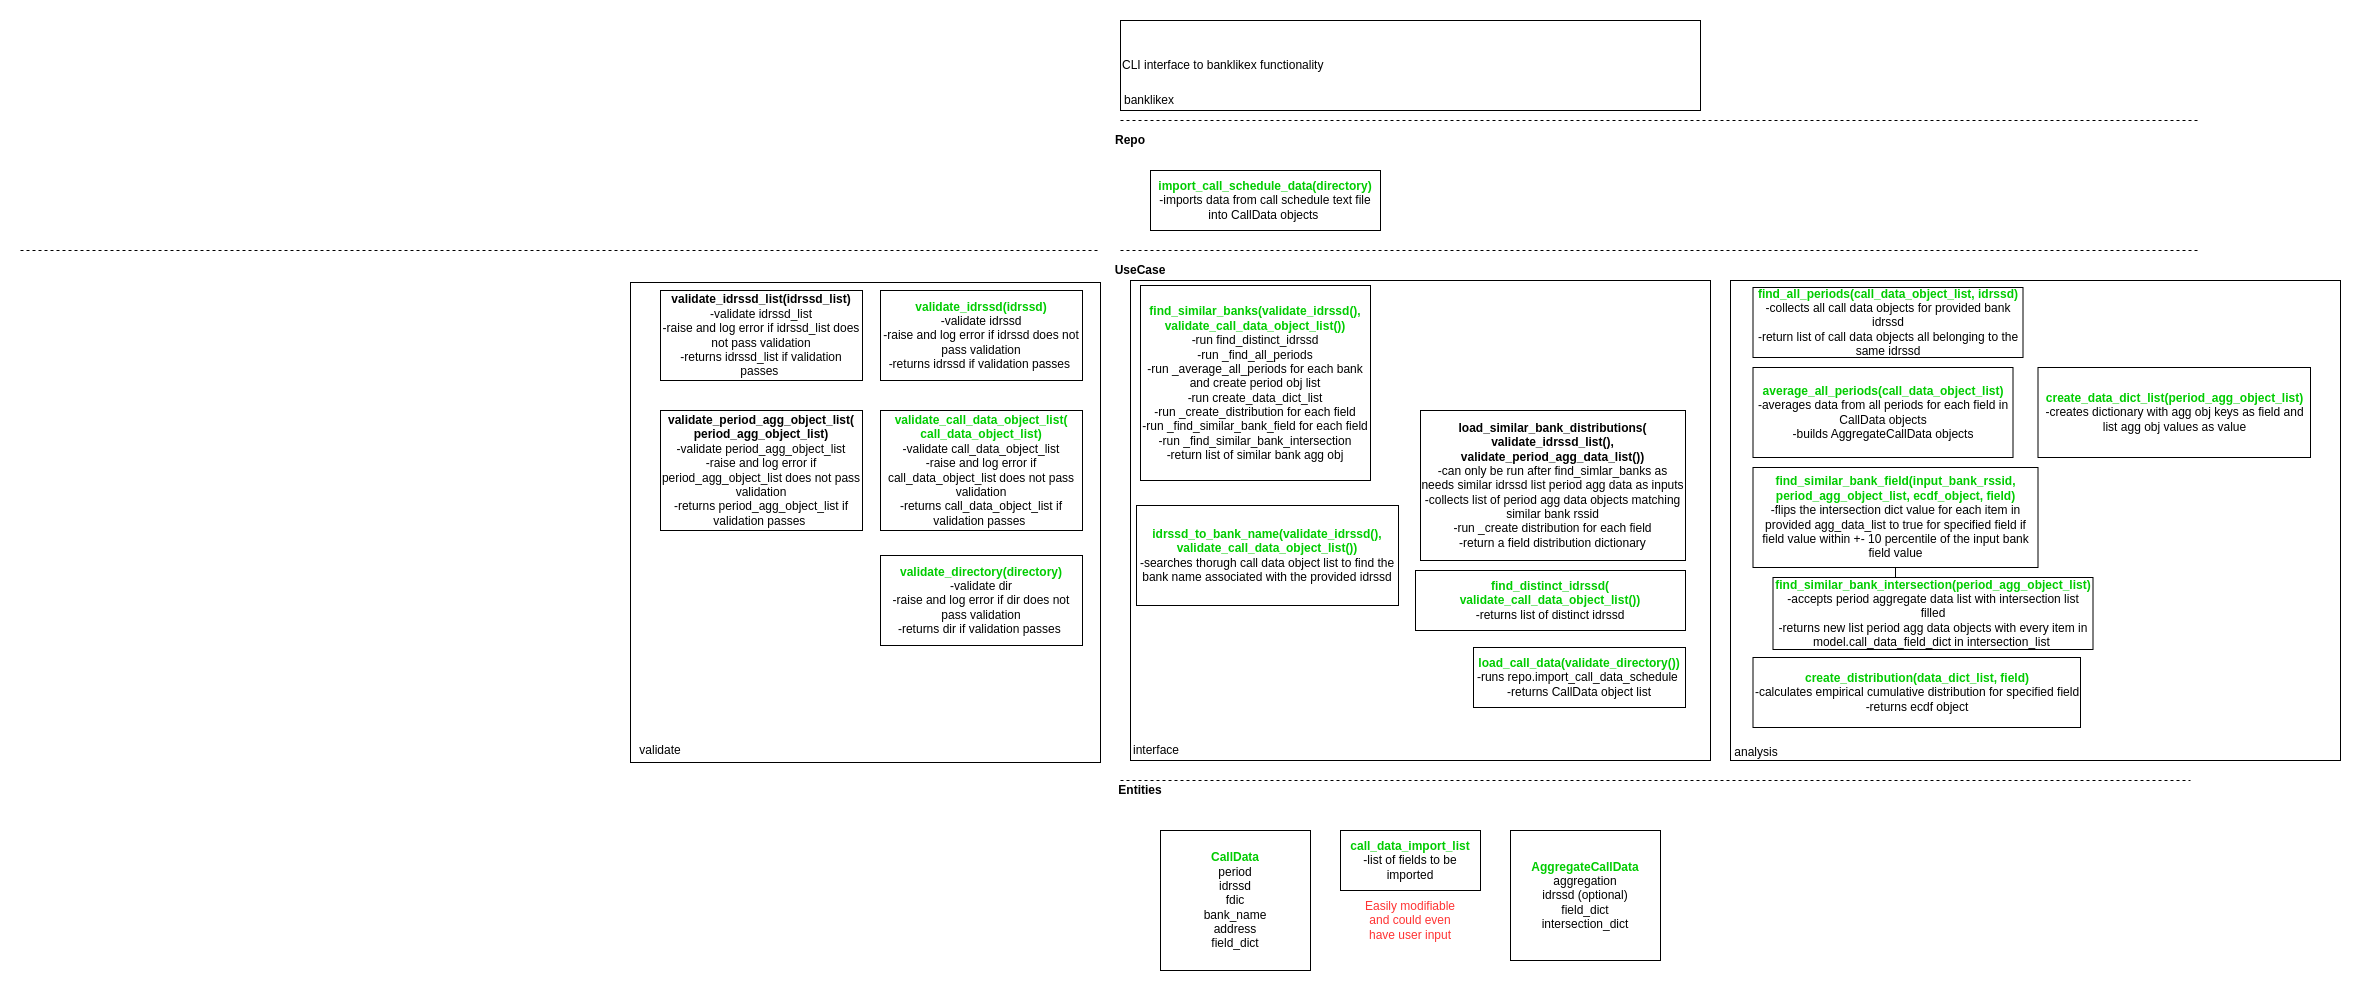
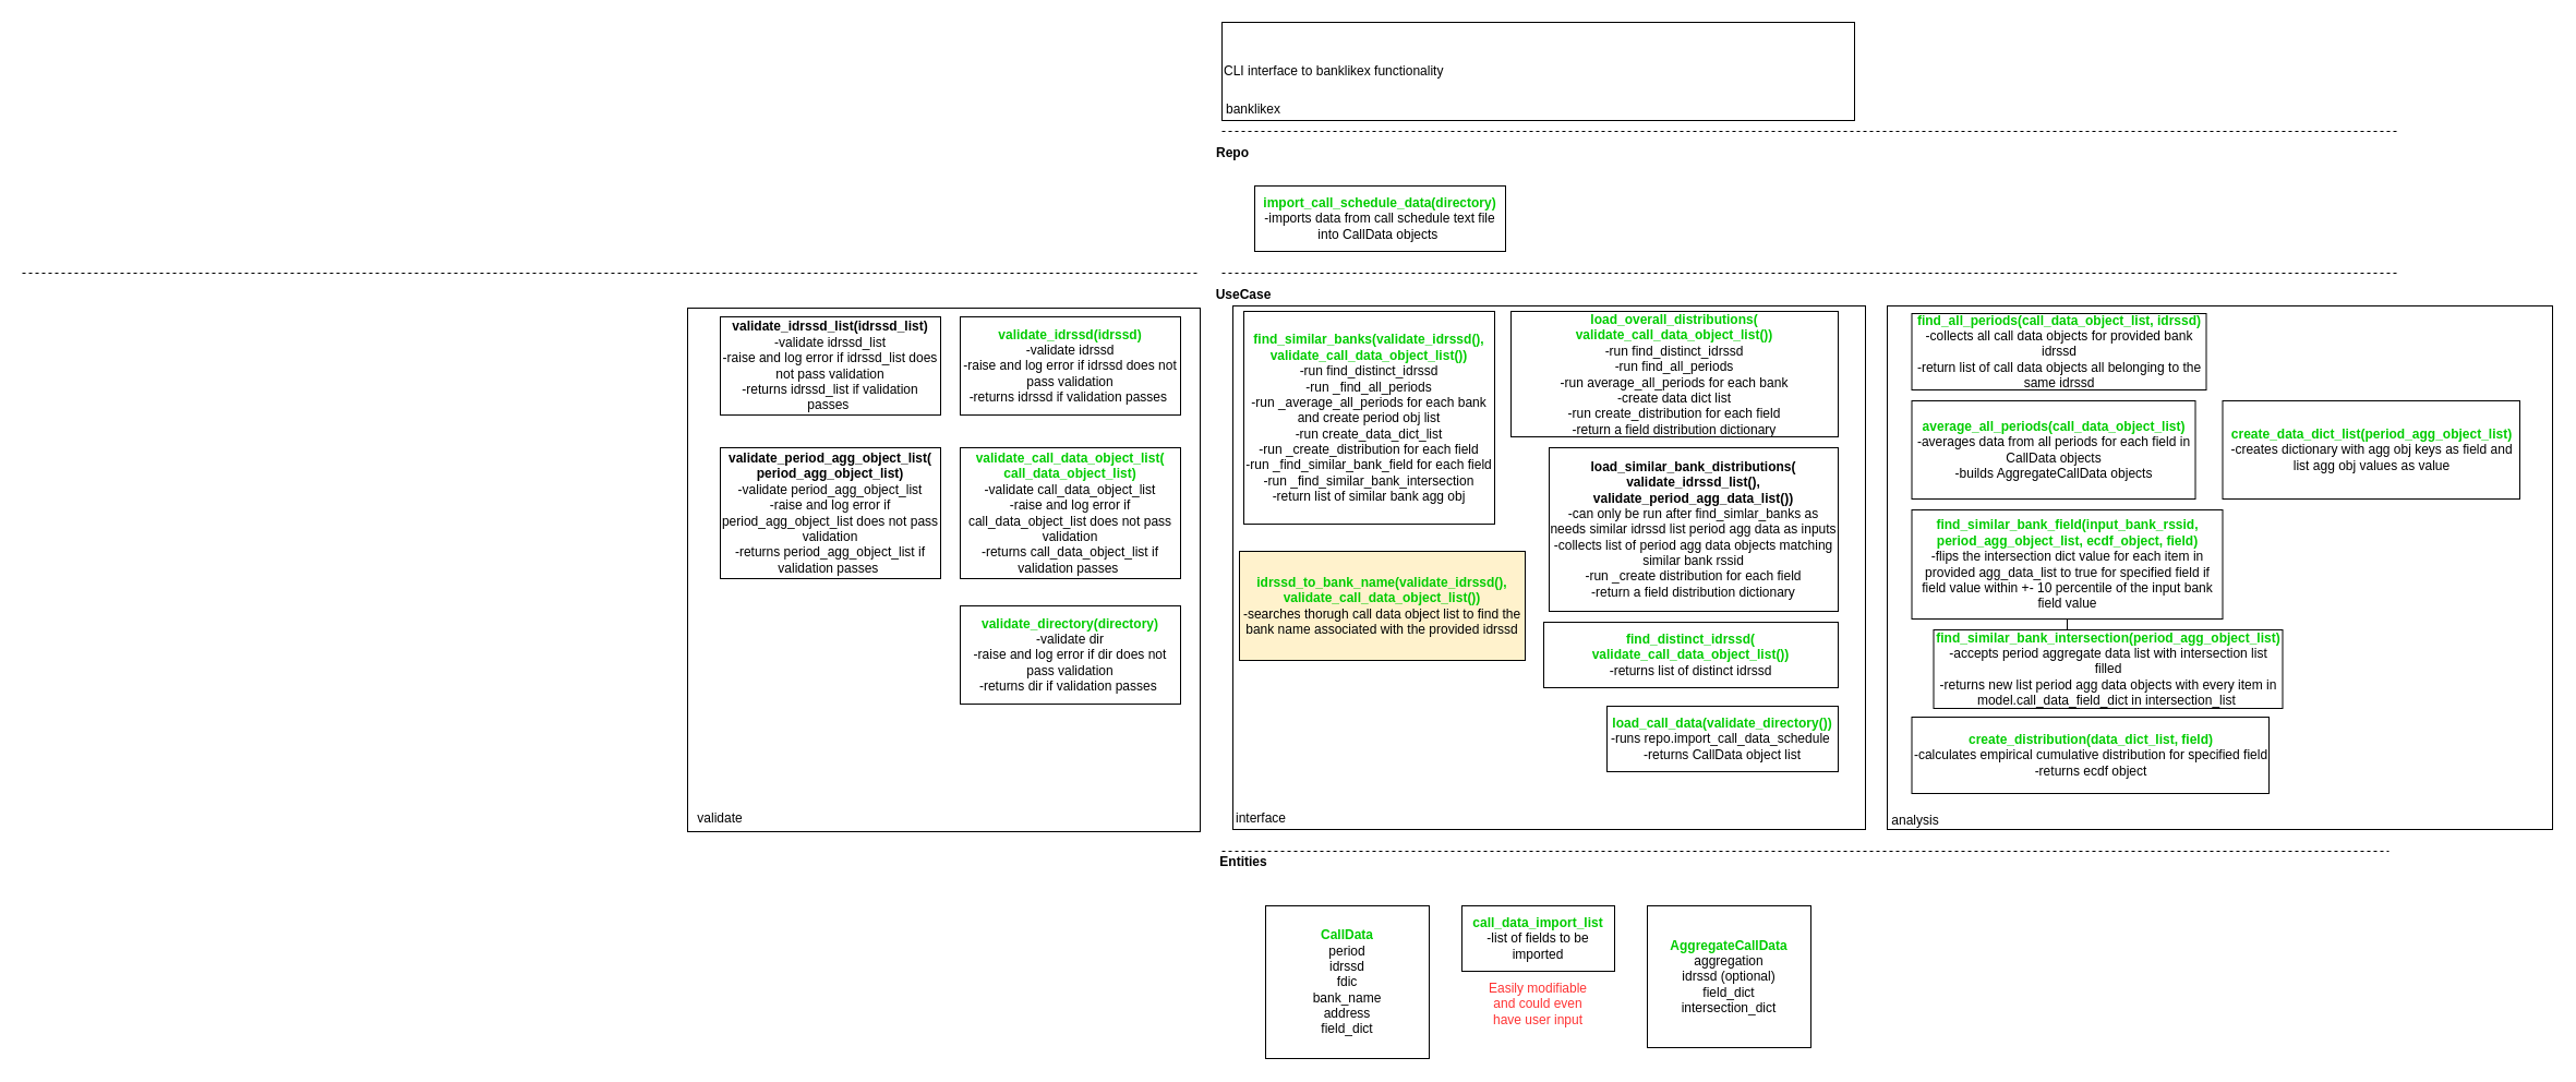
  <mxCell id="0" />
  <mxCell id="1" parent="0" />
  <mxCell id="2" value="" style="rounded=0;whiteSpace=wrap;html=1;" vertex="1" parent="1"><mxGeometry x="630" y="282" width="470" height="480" as="geometry" /></mxCell>
  <mxCell id="3" value="" style="rounded=0;whiteSpace=wrap;html=1;" vertex="1" parent="1"><mxGeometry x="1130" y="280" width="580" height="480" as="geometry" /></mxCell>
  <mxCell id="4" value="" style="rounded=0;whiteSpace=wrap;html=1;" vertex="1" parent="1"><mxGeometry x="1730" y="280" width="610" height="480" as="geometry" /></mxCell>
  <mxCell id="5" value="" style="endArrow=none;dashed=1;html=1;" parent="1" edge="1"><mxGeometry width="50" height="50" relative="1" as="geometry"><mxPoint x="1120" y="780" as="sourcePoint" /><mxPoint x="2190" y="780" as="targetPoint" /></mxGeometry></mxCell>
  <mxCell id="6" value="&lt;b&gt;&lt;font color=&quot;#00cc00&quot;&gt;CallData&lt;/font&gt;&lt;/b&gt;&lt;br&gt;period&lt;br&gt;idrssd&lt;br&gt;fdic&lt;br&gt;bank_name&lt;br&gt;address&lt;br&gt;field_dict" style="rounded=0;whiteSpace=wrap;html=1;align=center;" parent="1" vertex="1"><mxGeometry x="1160" y="830" width="150" height="140" as="geometry" /></mxCell>
  <mxCell id="7" value="" style="endArrow=none;dashed=1;html=1;" parent="1" edge="1"><mxGeometry width="50" height="50" relative="1" as="geometry"><mxPoint x="1120" y="250" as="sourcePoint" /><mxPoint x="2200" y="250" as="targetPoint" /></mxGeometry></mxCell>
  <mxCell id="8" value="&lt;b&gt;&lt;font color=&quot;#00cc00&quot;&gt;import_call_schedule_data(directory)&lt;/font&gt;&lt;/b&gt;&lt;br&gt;-imports data from call schedule text file into CallData objects&amp;nbsp;" style="rounded=0;whiteSpace=wrap;html=1;" parent="1" vertex="1"><mxGeometry x="1150" y="170" width="230" height="60" as="geometry" /></mxCell>
  <mxCell id="9" value="&lt;b&gt;&lt;font color=&quot;#00cc00&quot;&gt;call_data_import_list&lt;/font&gt;&lt;/b&gt;&lt;br&gt;-list of fields to be imported" style="rounded=0;whiteSpace=wrap;html=1;" parent="1" vertex="1"><mxGeometry x="1340" y="830" width="140" height="60" as="geometry" /></mxCell>
  <mxCell id="10" value="&lt;b&gt;&lt;font color=&quot;#00cc00&quot;&gt;average_all_periods(call_data_object_list)&lt;/font&gt;&lt;/b&gt;&lt;br&gt;-averages data from all periods for each field in CallData objects&lt;br&gt;-builds AggregateCallData objects" style="rounded=0;whiteSpace=wrap;html=1;" parent="1" vertex="1"><mxGeometry x="1752.5" y="367" width="260" height="90" as="geometry" /></mxCell>
  <mxCell id="11" value="&lt;b&gt;&lt;font color=&quot;#00cc00&quot;&gt;AggregateCallData&lt;/font&gt;&lt;/b&gt;&lt;br&gt;aggregation&lt;br&gt;idrssd (optional)&lt;br&gt;field_dict&lt;br&gt;intersection_dict" style="rounded=0;whiteSpace=wrap;html=1;align=center;" parent="1" vertex="1"><mxGeometry x="1510" y="830" width="150" height="130" as="geometry" /></mxCell>
  <mxCell id="12" value="&lt;b&gt;&lt;font color=&quot;#00cc00&quot;&gt;find_similar_banks(validate_idrssd(), validate_call_data_object_list())&lt;/font&gt;&lt;/b&gt;&lt;br&gt;-run find_distinct_idrssd&lt;br&gt;-run _find_all_periods&lt;br&gt;-run _average_all_periods for each bank and create period obj list&lt;br&gt;-run create_data_dict_list&lt;br&gt;-run _create_distribution for each field&lt;br&gt;-run _find_similar_bank_field for each field&lt;br&gt;-run _find_similar_bank_intersection&lt;br&gt;-return list of similar bank agg obj" style="rounded=0;whiteSpace=wrap;html=1;" parent="1" vertex="1"><mxGeometry x="1140" y="285" width="230" height="195" as="geometry" /></mxCell>
+ <mxCell id="13" value="&lt;b&gt;&lt;font color=&quot;#00cc00&quot;&gt;load_overall_distributions(&lt;br&gt;validate_call_data_object_list())&lt;/font&gt;&lt;br&gt;&lt;/b&gt;-run find_distinct_idrssd&lt;br&gt;-run find_all_periods&lt;br&gt;-run average_all_periods for each bank&lt;br&gt;-create data dict list&lt;br&gt;-run create_distribution for each field&lt;br&gt;-return a field distribution dictionary&lt;b&gt;&lt;br&gt;&lt;/b&gt;" style="rounded=0;whiteSpace=wrap;html=1;" parent="1" vertex="1"><mxGeometry x="1385" y="285" width="300" height="115" as="geometry" /></mxCell>
  <mxCell id="14" value="&lt;b&gt;load_similar_bank_distributions(&lt;br&gt;validate_idrssd_list(), validate_period_agg_data_list())&lt;br&gt;&lt;/b&gt;-can only be run after find_simlar_banks as needs similar idrssd list period agg data as inputs&lt;br&gt;-collects list of period agg data objects matching similar bank rssid&lt;br&gt;-run _create distribution for each field&lt;br&gt;-return a field distribution dictionary" style="rounded=0;whiteSpace=wrap;html=1;" parent="1" vertex="1"><mxGeometry x="1420" y="410" width="265" height="150" as="geometry" /></mxCell>
  <mxCell id="15" value="&lt;b&gt;&lt;font color=&quot;#00cc00&quot;&gt;create_distribution(data_dict_list, field)&lt;/font&gt;&lt;/b&gt;&lt;br&gt;-calculates empirical cumulative distribution for specified field&lt;br&gt;-returns ecdf object" style="rounded=0;whiteSpace=wrap;html=1;" parent="1" vertex="1"><mxGeometry x="1752.5" y="657" width="327.5" height="70" as="geometry" /></mxCell>
  <mxCell id="16" value="&lt;b&gt;&lt;font color=&quot;#00cc00&quot;&gt;find_all_periods(call_data_object_list, idrssd)&lt;/font&gt;&lt;/b&gt;&lt;br&gt;-collects all call data objects for provided bank idrssd&lt;br&gt;-return list of call data objects all belonging to the same idrssd" style="rounded=0;whiteSpace=wrap;html=1;" parent="1" vertex="1"><mxGeometry x="1752.5" y="287" width="270" height="70" as="geometry" /></mxCell>
  <mxCell id="17" value="&lt;b&gt;&lt;font color=&quot;#00cc00&quot;&gt;find_distinct_idrssd(&lt;br&gt;validate_call_data_object_list())&lt;/font&gt;&lt;/b&gt;&lt;br&gt;-returns list of distinct idrssd" style="rounded=0;whiteSpace=wrap;html=1;" parent="1" vertex="1"><mxGeometry x="1415" y="570" width="270" height="60" as="geometry" /></mxCell>
  <mxCell id="18" value="&lt;b&gt;Repo&lt;/b&gt;" style="text;html=1;strokeColor=none;fillColor=none;align=center;verticalAlign=middle;whiteSpace=wrap;rounded=0;" parent="1" vertex="1"><mxGeometry width="40" height="20" as="geometry" x="1110" y="130" /></mxCell>
  <mxCell id="19" value="&lt;b&gt;UseCase&lt;/b&gt;" style="text;html=1;strokeColor=none;fillColor=none;align=center;verticalAlign=middle;whiteSpace=wrap;rounded=0;" parent="1" vertex="1"><mxGeometry x="1120" y="260" width="40" height="20" as="geometry" /></mxCell>
  <mxCell id="20" value="&lt;b&gt;Entities&lt;/b&gt;" style="text;html=1;strokeColor=none;fillColor=none;align=center;verticalAlign=middle;whiteSpace=wrap;rounded=0;" parent="1" vertex="1"><mxGeometry x="1120" y="780" width="40" height="20" as="geometry" /></mxCell>
  <mxCell id="21" value="" style="edgeStyle=orthogonalEdgeStyle;rounded=0;orthogonalLoop=1;jettySize=auto;html=1;" edge="1" parent="1" source="22" target="23"><mxGeometry relative="1" as="geometry" /></mxCell>
  <mxCell id="22" value="&lt;b&gt;&lt;font color=&quot;#00cc00&quot;&gt;find_similar_bank_field(input_bank_rssid, period_agg_object_list, ecdf_object, field)&lt;/font&gt;&lt;/b&gt;&lt;br&gt;-flips the intersection dict value for each item in provided agg_data_list to true for specified field if field value within +- 10 percentile of the input bank field value" style="rounded=0;whiteSpace=wrap;html=1;" parent="1" vertex="1"><mxGeometry x="1752.5" y="467" width="285" height="100" as="geometry" /></mxCell>
  <mxCell id="23" value="&lt;b&gt;&lt;font color=&quot;#00cc00&quot;&gt;find_similar_bank_intersection(period_agg_object_list)&lt;/font&gt;&lt;/b&gt;&lt;br&gt;-accepts period aggregate data list with intersection list filled&lt;br&gt;-returns new list period agg data objects with every item in model.call_data_field_dict in intersection_list&amp;nbsp;" style="rounded=0;whiteSpace=wrap;html=1;" parent="1" vertex="1"><mxGeometry x="1772.5" y="577" width="320" height="72" as="geometry" /></mxCell>
  <mxCell id="24" value="&lt;b&gt;&lt;font color=&quot;#00cc00&quot;&gt;load_call_data(validate_directory())&lt;/font&gt;&lt;/b&gt;&lt;br&gt;-runs repo.import_call_data_schedule&amp;nbsp;&lt;br&gt;-returns CallData object list" style="rounded=0;whiteSpace=wrap;html=1;" parent="1" vertex="1"><mxGeometry x="1473" y="647" width="212" height="60" as="geometry" /></mxCell>
  <mxCell id="25" value="Easily modifiable and could even have user input" style="text;html=1;strokeColor=none;fillColor=none;align=center;verticalAlign=middle;whiteSpace=wrap;rounded=0;fontColor=#FF3333;" parent="1" vertex="1"><mxGeometry x="1360" y="900" width="100" height="40" as="geometry" /></mxCell>
- <mxCell id="26" value="&lt;b&gt;&lt;font color=&quot;#00cc00&quot;&gt;idrssd_to_bank_name(validate_idrssd(), validate_call_data_object_list())&lt;/font&gt;&lt;/b&gt;&lt;br&gt;-searches thorugh call data object list to find the bank name associated with the provided idrssd" style="rounded=0;whiteSpace=wrap;html=1;" parent="1" vertex="1"><mxGeometry x="1136" y="505" width="262" height="100" as="geometry" /></mxCell>
+ <mxCell id="26" value="&lt;b&gt;&lt;font color=&quot;#00cc00&quot;&gt;idrssd_to_bank_name(validate_idrssd(), validate_call_data_object_list())&lt;/font&gt;&lt;/b&gt;&lt;br&gt;-searches thorugh call data object list to find the bank name associated with the provided idrssd" style="rounded=0;whiteSpace=wrap;html=1;fillColor=#fff2cc;" parent="1" vertex="1"><mxGeometry x="1136" y="505" width="262" height="100" as="geometry" /></mxCell>
  <mxCell id="27" value="&lt;b&gt;&lt;font color=&quot;#00cc00&quot;&gt;validate_idrssd(idrssd)&lt;/font&gt;&lt;/b&gt;&lt;br&gt;-validate idrssd&lt;br&gt;-raise and log error if idrssd does not pass validation&lt;br&gt;-returns idrssd if validation passes&amp;nbsp;" style="rounded=0;whiteSpace=wrap;html=1;" parent="1" vertex="1"><mxGeometry x="880" y="290" width="202" height="90" as="geometry" /></mxCell>
  <mxCell id="28" value="&lt;b&gt;&lt;font color=&quot;#00cc00&quot;&gt;validate_call_data_object_list(&lt;br&gt;call_data_object_list)&lt;/font&gt;&lt;/b&gt;&lt;br&gt;-validate call_data_object_list&lt;br&gt;-raise and log error if call_data_object_list does not pass validation&lt;br&gt;-returns call_data_object_list if validation passes&amp;nbsp;" style="rounded=0;whiteSpace=wrap;html=1;" parent="1" vertex="1"><mxGeometry x="880" y="410" width="202" height="120" as="geometry" /></mxCell>
  <mxCell id="29" value="&lt;b&gt;validate_idrssd_list(idrssd_list)&lt;/b&gt;&lt;br&gt;-validate idrssd_list&lt;br&gt;-raise and log error if idrssd_list does not pass validation&lt;br&gt;-returns idrssd_list if validation passes&amp;nbsp;" style="rounded=0;whiteSpace=wrap;html=1;" parent="1" vertex="1"><mxGeometry x="660" y="290" width="202" height="90" as="geometry" /></mxCell>
  <mxCell id="30" value="&lt;b&gt;validate_period_agg_object_list(&lt;br&gt;period_agg_object_list)&lt;/b&gt;&lt;br&gt;-validate period_agg_object_list&lt;br&gt;-raise and log error if period_agg_object_list does not pass validation&lt;br&gt;-returns period_agg_object_list if validation passes&amp;nbsp;" style="rounded=0;whiteSpace=wrap;html=1;" parent="1" vertex="1"><mxGeometry x="660" y="410" width="202" height="120" as="geometry" /></mxCell>
  <mxCell id="31" value="" style="endArrow=none;dashed=1;html=1;" parent="1" edge="1"><mxGeometry width="50" height="50" relative="1" as="geometry"><mxPoint x="20" y="250" as="sourcePoint" /><mxPoint x="1100" y="250" as="targetPoint" /></mxGeometry></mxCell>
  <mxCell id="32" value="&lt;b&gt;&lt;font color=&quot;#00cc00&quot;&gt;validate_directory(directory)&lt;/font&gt;&lt;/b&gt;&lt;br&gt;-validate dir&lt;br&gt;-raise and log error if dir does not pass validation&lt;br&gt;-returns dir if validation passes&amp;nbsp;" style="rounded=0;whiteSpace=wrap;html=1;" vertex="1" parent="1"><mxGeometry x="880" y="555" width="202" height="90" as="geometry" /></mxCell>
  <mxCell id="33" value="analysis" style="text;html=1;strokeColor=none;fillColor=none;align=center;verticalAlign=middle;whiteSpace=wrap;rounded=0;" vertex="1" parent="1"><mxGeometry x="1736" y="742" width="40" height="20" as="geometry" /></mxCell>
  <mxCell id="34" value="interface" style="text;html=1;strokeColor=none;fillColor=none;align=center;verticalAlign=middle;whiteSpace=wrap;rounded=0;" vertex="1" parent="1"><mxGeometry x="1136" y="740" width="40" height="20" as="geometry" /></mxCell>
  <mxCell id="35" value="&lt;b&gt;&lt;font color=&quot;#00cc00&quot;&gt;create_data_dict_list(period_agg_object_list)&lt;/font&gt;&lt;/b&gt;&lt;br&gt;-creates dictionary with agg obj keys as field and list agg obj values as value" style="rounded=0;whiteSpace=wrap;html=1;" vertex="1" parent="1"><mxGeometry x="2037.5" y="367" width="272.5" height="90" as="geometry" /></mxCell>
  <mxCell id="36" value="" style="endArrow=none;dashed=1;html=1;" edge="1" parent="1"><mxGeometry width="50" height="50" relative="1" as="geometry"><mxPoint x="1120" y="120" as="sourcePoint" /><mxPoint x="2200" y="120" as="targetPoint" /></mxGeometry></mxCell>
  <mxCell id="37" value="CLI interface to banklikex functionality" style="rounded=0;whiteSpace=wrap;html=1;align=left;" vertex="1" parent="1"><mxGeometry x="1120" y="20" width="580" height="90" as="geometry" /></mxCell>
  <mxCell id="38" value="banklikex" style="text;html=1;strokeColor=none;fillColor=none;align=center;verticalAlign=middle;whiteSpace=wrap;rounded=0;" vertex="1" parent="1"><mxGeometry x="1124" y="90" width="50" height="20" as="geometry" /></mxCell>
  <mxCell id="39" value="validate" style="text;html=1;strokeColor=none;fillColor=none;align=center;verticalAlign=middle;whiteSpace=wrap;rounded=0;" vertex="1" parent="1"><mxGeometry x="640" y="740" width="40" height="20" as="geometry" /></mxCell>
